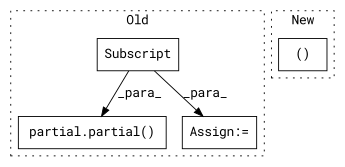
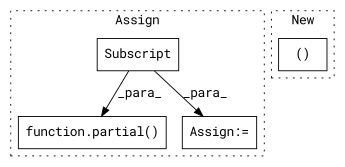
  digraph {
    fontname="Roboto Mono"
    node [fontname="Roboto Mono" shape=box]
    edge [fontname="Roboto Mono"]
-   n1 [a=75 l="8,1" label="partial.partial()" s="2534,2549"]
+   n1 [a=75 l="8,1" label="function.partial()" s="2534,2549"]
    n2 [a=68 l=3 label="Assign:=" s=2480]
    n3 [a=63 l="28,0" label=Subscript s="2483,0"]
    n4 [a=54 l=80 label="()" s=1948]
    subgraph cluster_1 {
-     label=Old
+     label=Assign
      style=dotted
      n1
      n2
      n3
    }
    subgraph cluster_2 {
      label=New
      style=dotted
      n4
    }
    n3 -> n1 [label=_para_]
    n3 -> n2 [label=_para_]
  }
